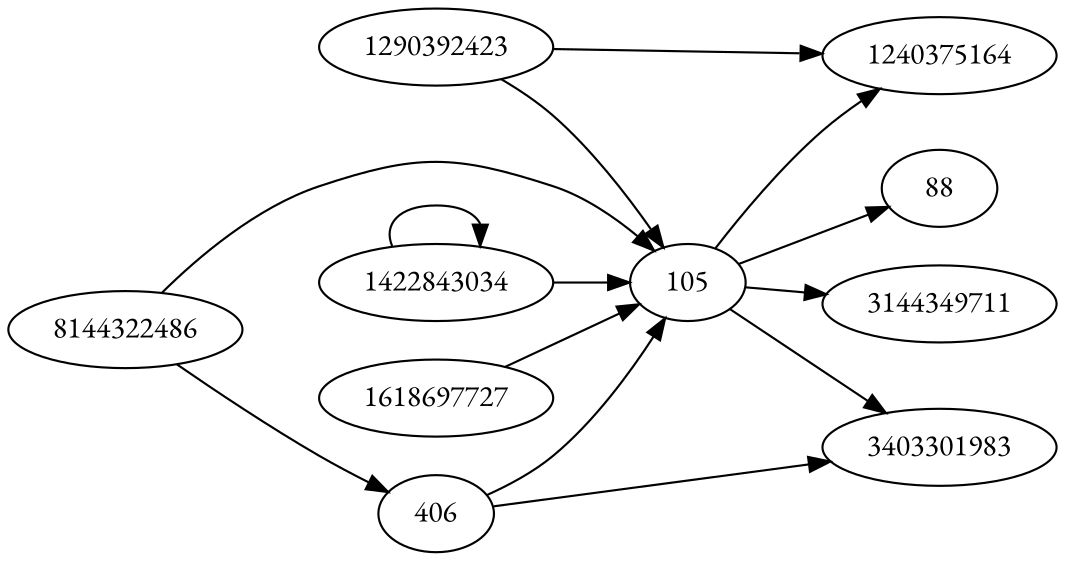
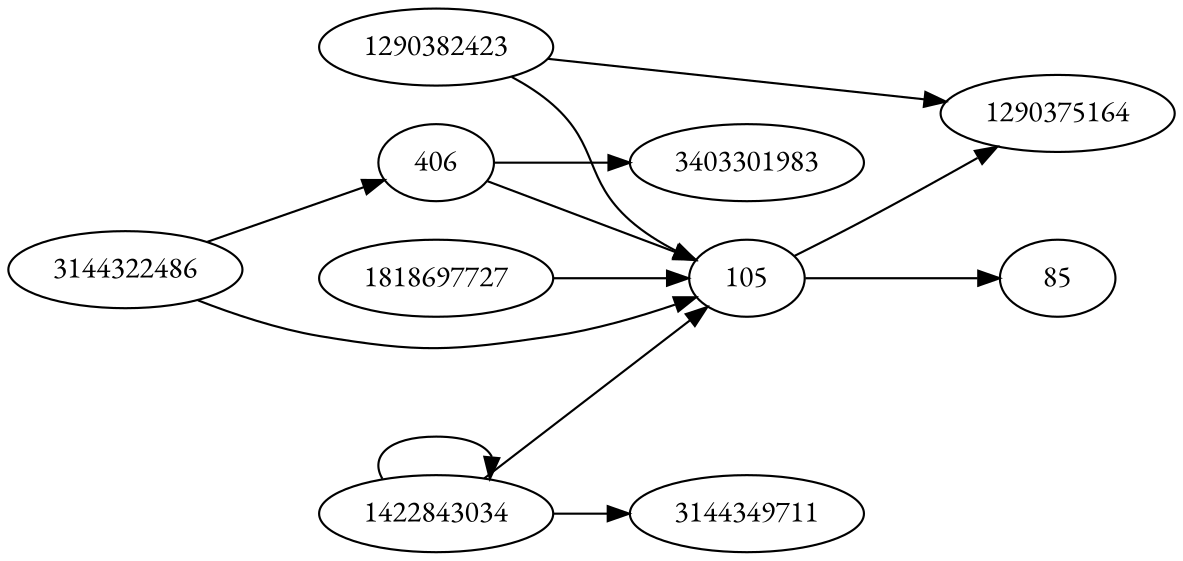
  digraph {
    fontname="EB Garamond"
    rankdir=LR
    node [fontname="EB Garamond"]
    edge [fontname="EB Garamond"]
-   1290392423
+   1290392423 [label=1290382423]
    105
-   1290375164 [label=1240375164]
-   85 [label=88]
+   1290375164
+   85
    3144349711
    3403301983
    1422843034
    n8 [label=406]
-   1618697727
-   3144322486 [label=8144322486]
+   1618697727 [label=1818697727]
+   3144322486
    1290392423 -> 105
    1290392423 -> 1290375164
    105 -> 1290375164
    105 -> 85
-   105 -> 3144349711
-   105 -> 3403301983
+   1422843034 -> 3144349711
    1422843034 -> 105
    1422843034 -> 1422843034
    n8 -> 105
    n8 -> 3403301983
    1618697727 -> 105
    3144322486 -> 105
    3144322486 -> n8
  }
